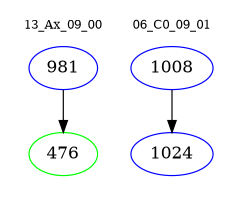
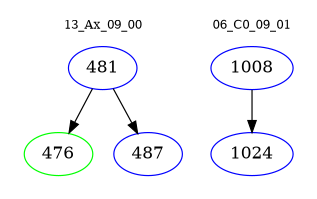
  digraph {
    node [color=blue]
    edge [color=black]
-   n1 [label=981]
+   n1 [label=481]
    n2 [color=green label=476]
+   n3 [label=487]
    n4 [label=1008]
    n5 [label=1024]
    subgraph cluster_1 {
      color=white
      fontsize=10
      label="13_Ax_09_00"
      n1
      n2
+     n3
    }
    subgraph cluster_2 {
      color=white
      fontsize=10
      label="06_C0_09_01"
      n4
      n5
    }
    n1 -> n2
+   n1 -> n3
    n4 -> n5
  }
